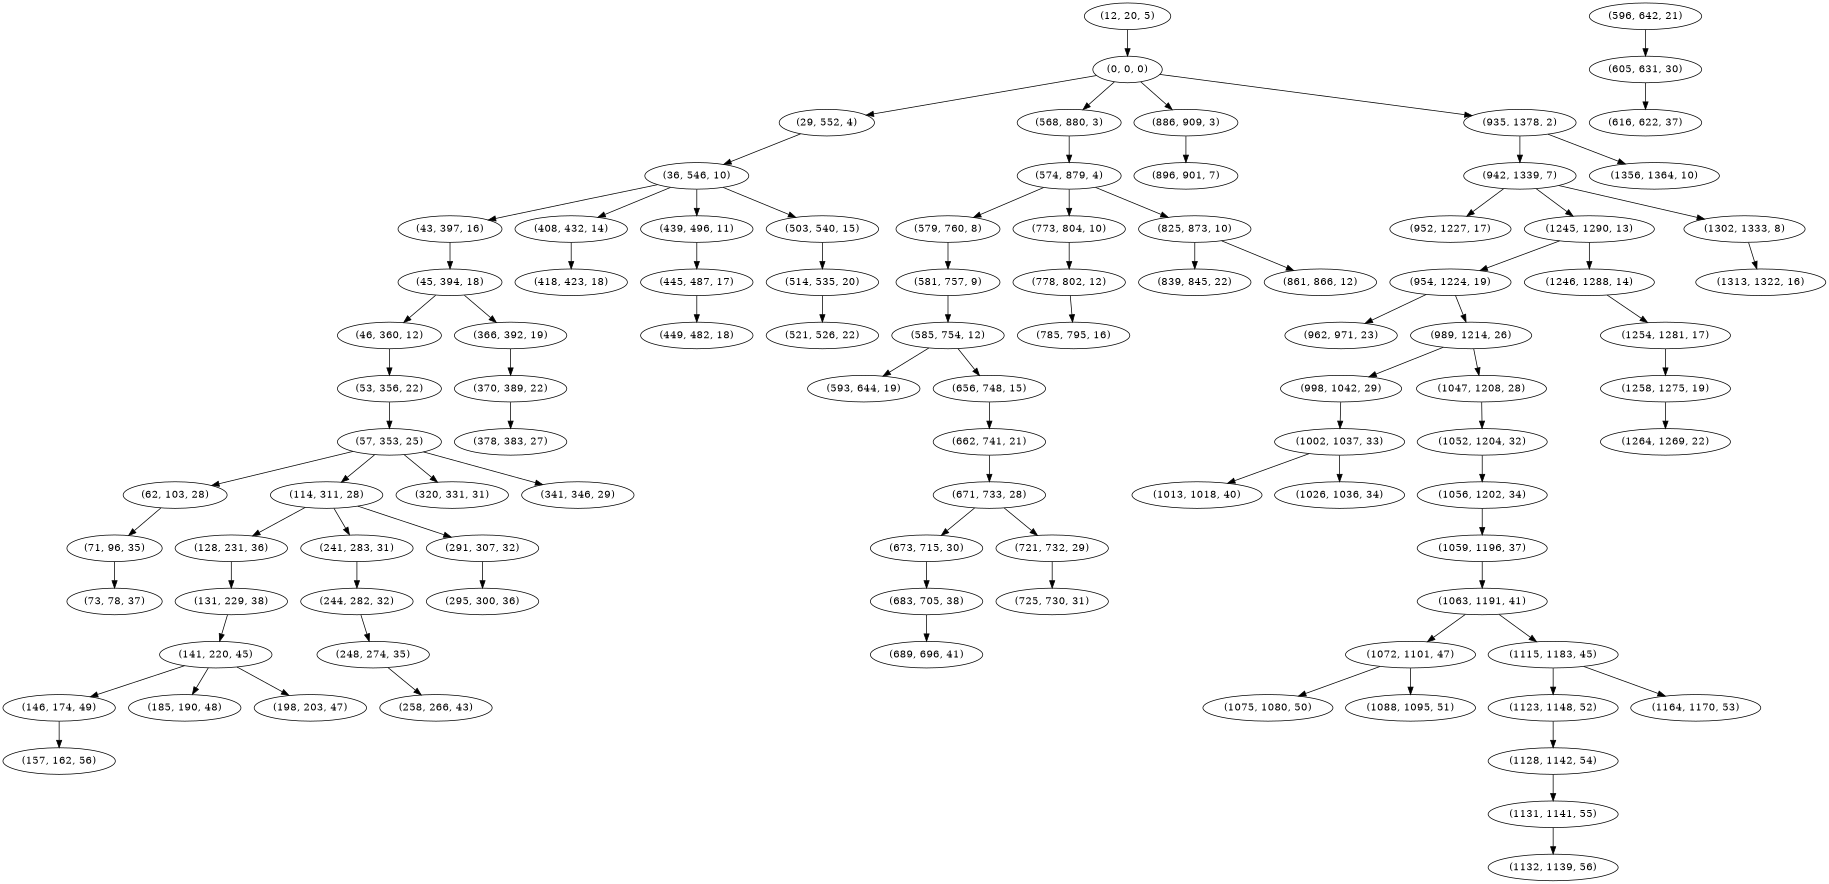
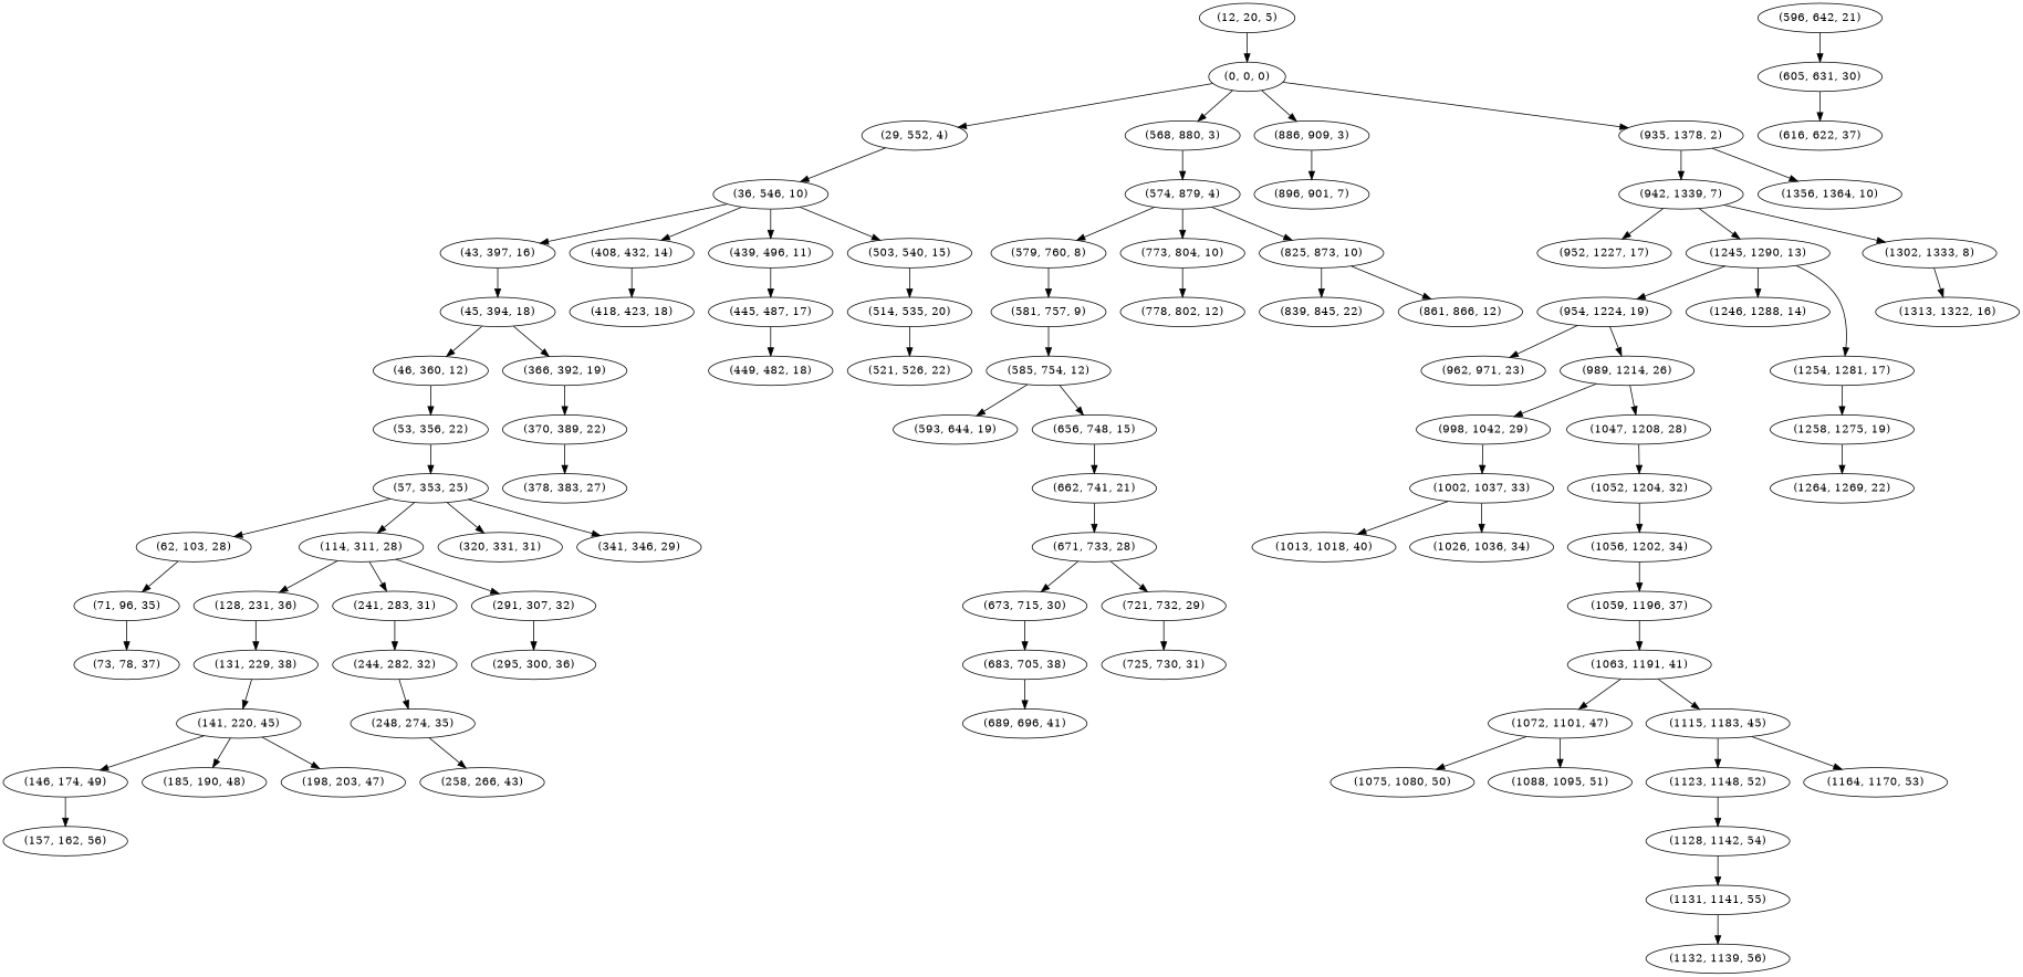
  digraph {
    "(0, 0, 0)"
    "(29, 552, 4)"
    "(568, 880, 3)"
    "(886, 909, 3)"
    "(935, 1378, 2)"
    "(12, 20, 5)"
    "(36, 546, 10)"
    "(574, 879, 4)"
    "(896, 901, 7)"
    "(942, 1339, 7)"
    "(1356, 1364, 10)"
    "(43, 397, 16)"
    "(408, 432, 14)"
    "(439, 496, 11)"
    "(503, 540, 15)"
    "(45, 394, 18)"
    "(418, 423, 18)"
    "(445, 487, 17)"
    "(514, 535, 20)"
    n20 [label="(46, 360, 12)"]
    "(366, 392, 19)"
    "(53, 356, 22)"
    "(370, 389, 22)"
    "(57, 353, 25)"
    "(62, 103, 28)"
    "(114, 311, 28)"
    "(320, 331, 31)"
    "(341, 346, 29)"
    "(71, 96, 35)"
    "(128, 231, 36)"
    "(241, 283, 31)"
    "(291, 307, 32)"
    "(73, 78, 37)"
    "(131, 229, 38)"
    "(244, 282, 32)"
    "(295, 300, 36)"
    "(141, 220, 45)"
    "(146, 174, 49)"
    "(185, 190, 48)"
    "(198, 203, 47)"
    "(157, 162, 56)"
    "(248, 274, 35)"
    "(258, 266, 43)"
    "(378, 383, 27)"
    "(449, 482, 18)"
    "(521, 526, 22)"
    "(579, 760, 8)"
    "(773, 804, 10)"
    "(825, 873, 10)"
    "(581, 757, 9)"
    "(778, 802, 12)"
    "(839, 845, 22)"
    "(861, 866, 12)"
    "(585, 754, 12)"
    "(593, 644, 19)"
    "(656, 748, 15)"
    "(662, 741, 21)"
    "(596, 642, 21)"
    "(605, 631, 30)"
    "(616, 622, 37)"
    "(671, 733, 28)"
    "(673, 715, 30)"
    "(721, 732, 29)"
    "(683, 705, 38)"
    "(725, 730, 31)"
    "(689, 696, 41)"
-   "(785, 795, 16)"
    "(952, 1227, 17)"
    "(1245, 1290, 13)"
    "(1302, 1333, 8)"
    "(954, 1224, 19)"
    "(1246, 1288, 14)"
    "(1313, 1322, 16)"
    "(962, 971, 23)"
    "(989, 1214, 26)"
    "(998, 1042, 29)"
    "(1047, 1208, 28)"
    "(1002, 1037, 33)"
    "(1052, 1204, 32)"
    "(1013, 1018, 40)"
    "(1026, 1036, 34)"
    "(1056, 1202, 34)"
    "(1059, 1196, 37)"
    "(1063, 1191, 41)"
    "(1072, 1101, 47)"
    "(1115, 1183, 45)"
    "(1075, 1080, 50)"
    "(1088, 1095, 51)"
    "(1123, 1148, 52)"
    "(1164, 1170, 53)"
    "(1128, 1142, 54)"
    "(1131, 1141, 55)"
    "(1132, 1139, 56)"
    "(1254, 1281, 17)"
    "(1258, 1275, 19)"
    "(1264, 1269, 22)"
    "(0, 0, 0)" -> "(29, 552, 4)"
    "(0, 0, 0)" -> "(568, 880, 3)"
    "(0, 0, 0)" -> "(886, 909, 3)"
    "(0, 0, 0)" -> "(935, 1378, 2)"
    "(29, 552, 4)" -> "(36, 546, 10)"
    "(568, 880, 3)" -> "(574, 879, 4)"
    "(886, 909, 3)" -> "(896, 901, 7)"
    "(935, 1378, 2)" -> "(942, 1339, 7)"
    "(935, 1378, 2)" -> "(1356, 1364, 10)"
    "(12, 20, 5)" -> "(0, 0, 0)"
    "(36, 546, 10)" -> "(43, 397, 16)"
    "(36, 546, 10)" -> "(408, 432, 14)"
    "(36, 546, 10)" -> "(439, 496, 11)"
    "(36, 546, 10)" -> "(503, 540, 15)"
    "(574, 879, 4)" -> "(579, 760, 8)"
    "(574, 879, 4)" -> "(773, 804, 10)"
    "(574, 879, 4)" -> "(825, 873, 10)"
    "(942, 1339, 7)" -> "(952, 1227, 17)"
    "(942, 1339, 7)" -> "(1245, 1290, 13)"
    "(942, 1339, 7)" -> "(1302, 1333, 8)"
    "(43, 397, 16)" -> "(45, 394, 18)"
    "(408, 432, 14)" -> "(418, 423, 18)"
    "(439, 496, 11)" -> "(445, 487, 17)"
    "(503, 540, 15)" -> "(514, 535, 20)"
    "(45, 394, 18)" -> n20
    "(45, 394, 18)" -> "(366, 392, 19)"
    "(445, 487, 17)" -> "(449, 482, 18)"
    "(514, 535, 20)" -> "(521, 526, 22)"
    n20 -> "(53, 356, 22)"
    "(366, 392, 19)" -> "(370, 389, 22)"
    "(53, 356, 22)" -> "(57, 353, 25)"
    "(370, 389, 22)" -> "(378, 383, 27)"
    "(57, 353, 25)" -> "(62, 103, 28)"
    "(57, 353, 25)" -> "(114, 311, 28)"
    "(57, 353, 25)" -> "(320, 331, 31)"
    "(57, 353, 25)" -> "(341, 346, 29)"
    "(62, 103, 28)" -> "(71, 96, 35)"
    "(114, 311, 28)" -> "(128, 231, 36)"
    "(114, 311, 28)" -> "(241, 283, 31)"
    "(114, 311, 28)" -> "(291, 307, 32)"
    "(71, 96, 35)" -> "(73, 78, 37)"
    "(128, 231, 36)" -> "(131, 229, 38)"
    "(241, 283, 31)" -> "(244, 282, 32)"
    "(291, 307, 32)" -> "(295, 300, 36)"
    "(131, 229, 38)" -> "(141, 220, 45)"
    "(244, 282, 32)" -> "(248, 274, 35)"
    "(141, 220, 45)" -> "(146, 174, 49)"
    "(141, 220, 45)" -> "(185, 190, 48)"
    "(141, 220, 45)" -> "(198, 203, 47)"
    "(146, 174, 49)" -> "(157, 162, 56)"
    "(248, 274, 35)" -> "(258, 266, 43)"
    "(579, 760, 8)" -> "(581, 757, 9)"
    "(773, 804, 10)" -> "(778, 802, 12)"
    "(825, 873, 10)" -> "(839, 845, 22)"
    "(825, 873, 10)" -> "(861, 866, 12)"
    "(581, 757, 9)" -> "(585, 754, 12)"
-   "(778, 802, 12)" -> "(785, 795, 16)"
    "(585, 754, 12)" -> "(593, 644, 19)"
    "(585, 754, 12)" -> "(656, 748, 15)"
    "(656, 748, 15)" -> "(662, 741, 21)"
    "(662, 741, 21)" -> "(671, 733, 28)"
    "(596, 642, 21)" -> "(605, 631, 30)"
    "(605, 631, 30)" -> "(616, 622, 37)"
    "(671, 733, 28)" -> "(673, 715, 30)"
    "(671, 733, 28)" -> "(721, 732, 29)"
    "(673, 715, 30)" -> "(683, 705, 38)"
    "(721, 732, 29)" -> "(725, 730, 31)"
    "(683, 705, 38)" -> "(689, 696, 41)"
    "(1245, 1290, 13)" -> "(954, 1224, 19)"
    "(1245, 1290, 13)" -> "(1246, 1288, 14)"
    "(1302, 1333, 8)" -> "(1313, 1322, 16)"
    "(954, 1224, 19)" -> "(962, 971, 23)"
    "(954, 1224, 19)" -> "(989, 1214, 26)"
-   "(1246, 1288, 14)" -> "(1254, 1281, 17)"
+   "(1245, 1290, 13)" -> "(1254, 1281, 17)"
    "(989, 1214, 26)" -> "(998, 1042, 29)"
    "(989, 1214, 26)" -> "(1047, 1208, 28)"
    "(998, 1042, 29)" -> "(1002, 1037, 33)"
    "(1047, 1208, 28)" -> "(1052, 1204, 32)"
    "(1002, 1037, 33)" -> "(1013, 1018, 40)"
    "(1002, 1037, 33)" -> "(1026, 1036, 34)"
    "(1052, 1204, 32)" -> "(1056, 1202, 34)"
    "(1056, 1202, 34)" -> "(1059, 1196, 37)"
    "(1059, 1196, 37)" -> "(1063, 1191, 41)"
    "(1063, 1191, 41)" -> "(1072, 1101, 47)"
    "(1063, 1191, 41)" -> "(1115, 1183, 45)"
    "(1072, 1101, 47)" -> "(1075, 1080, 50)"
    "(1072, 1101, 47)" -> "(1088, 1095, 51)"
    "(1115, 1183, 45)" -> "(1123, 1148, 52)"
    "(1115, 1183, 45)" -> "(1164, 1170, 53)"
    "(1123, 1148, 52)" -> "(1128, 1142, 54)"
    "(1128, 1142, 54)" -> "(1131, 1141, 55)"
    "(1131, 1141, 55)" -> "(1132, 1139, 56)"
    "(1254, 1281, 17)" -> "(1258, 1275, 19)"
    "(1258, 1275, 19)" -> "(1264, 1269, 22)"
  }
